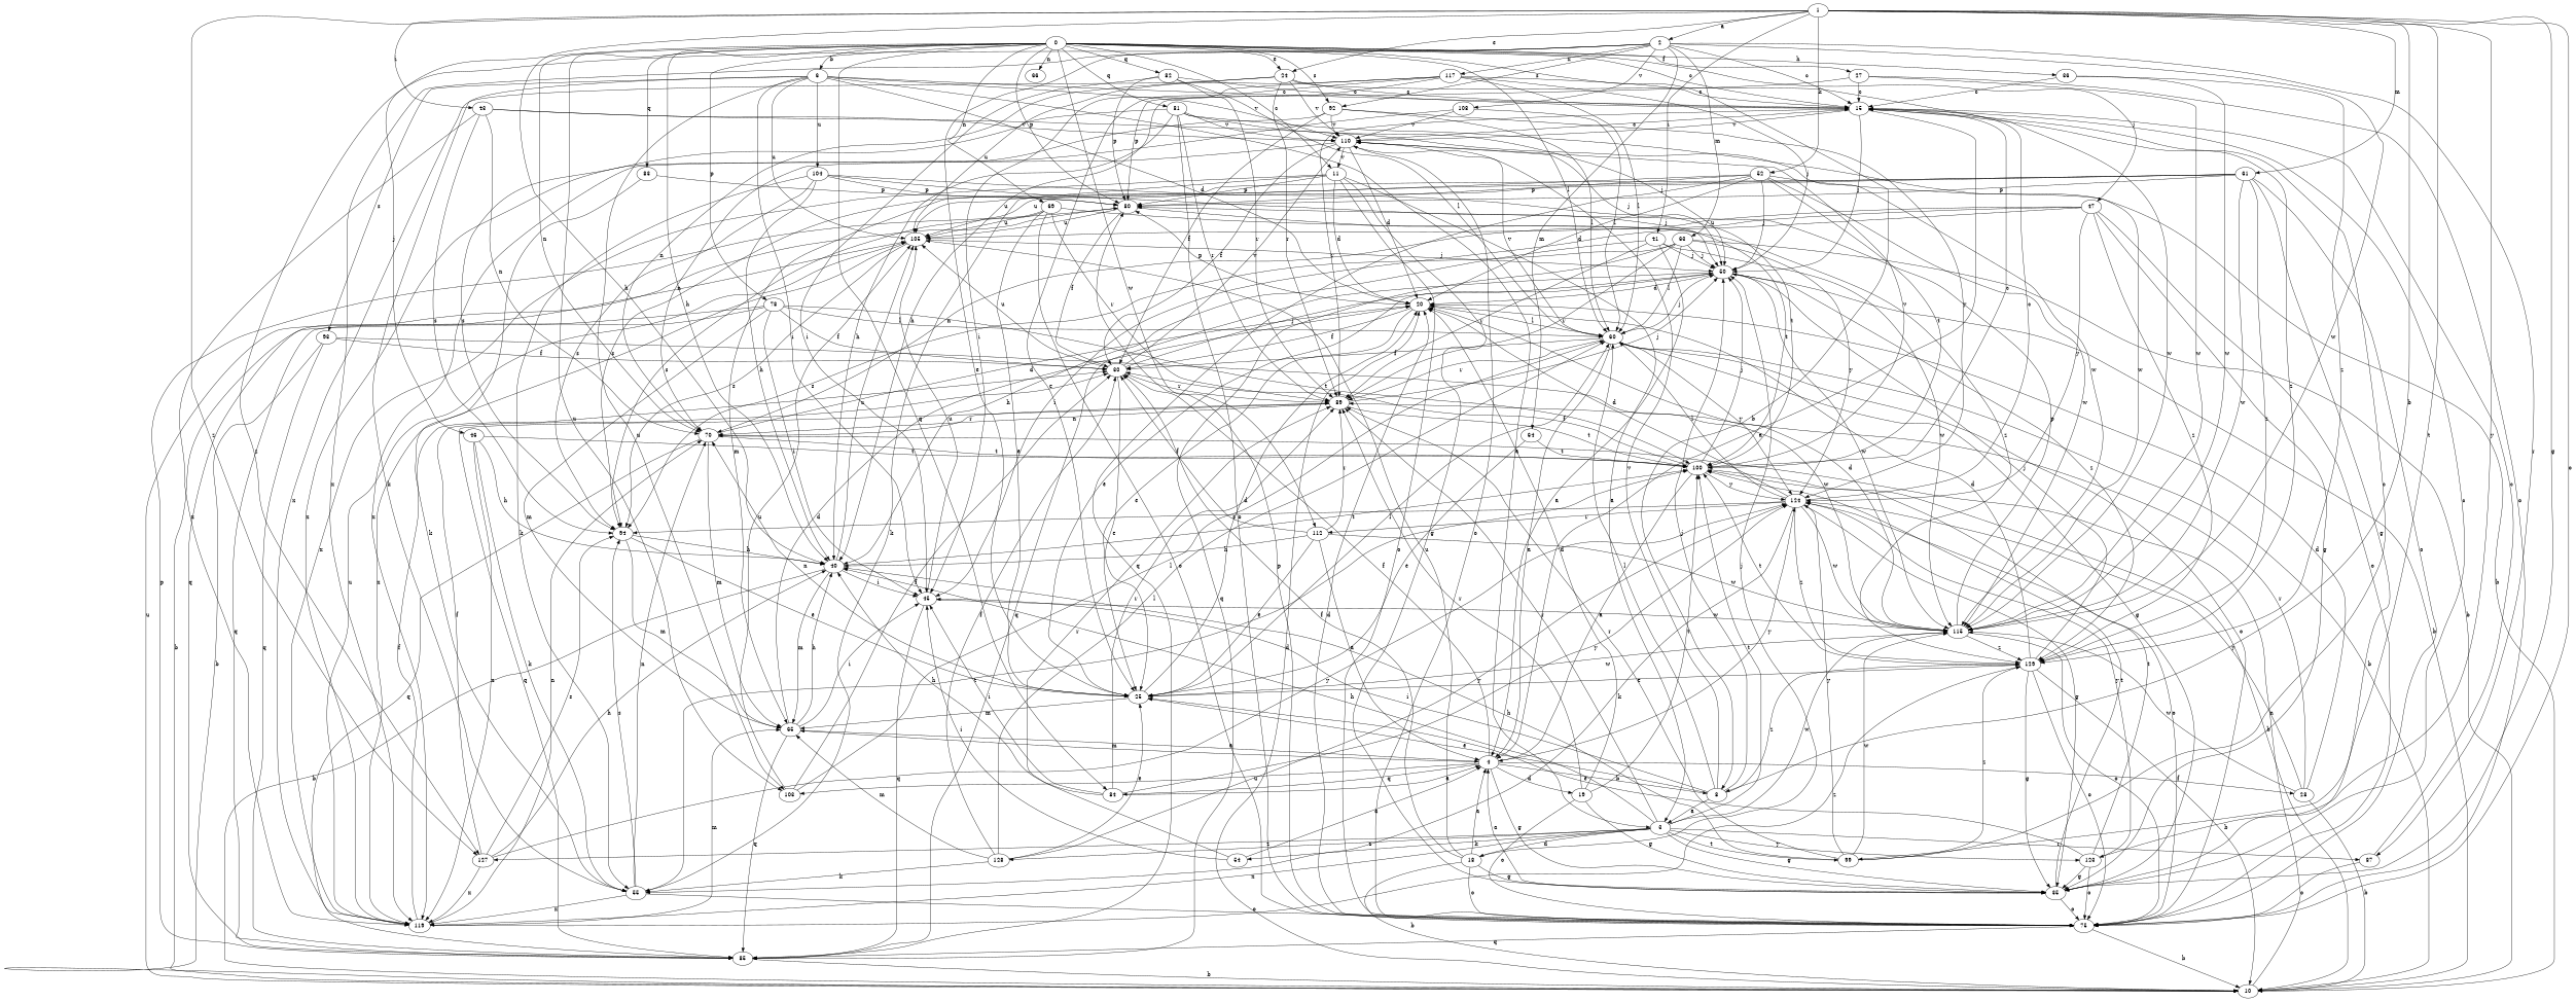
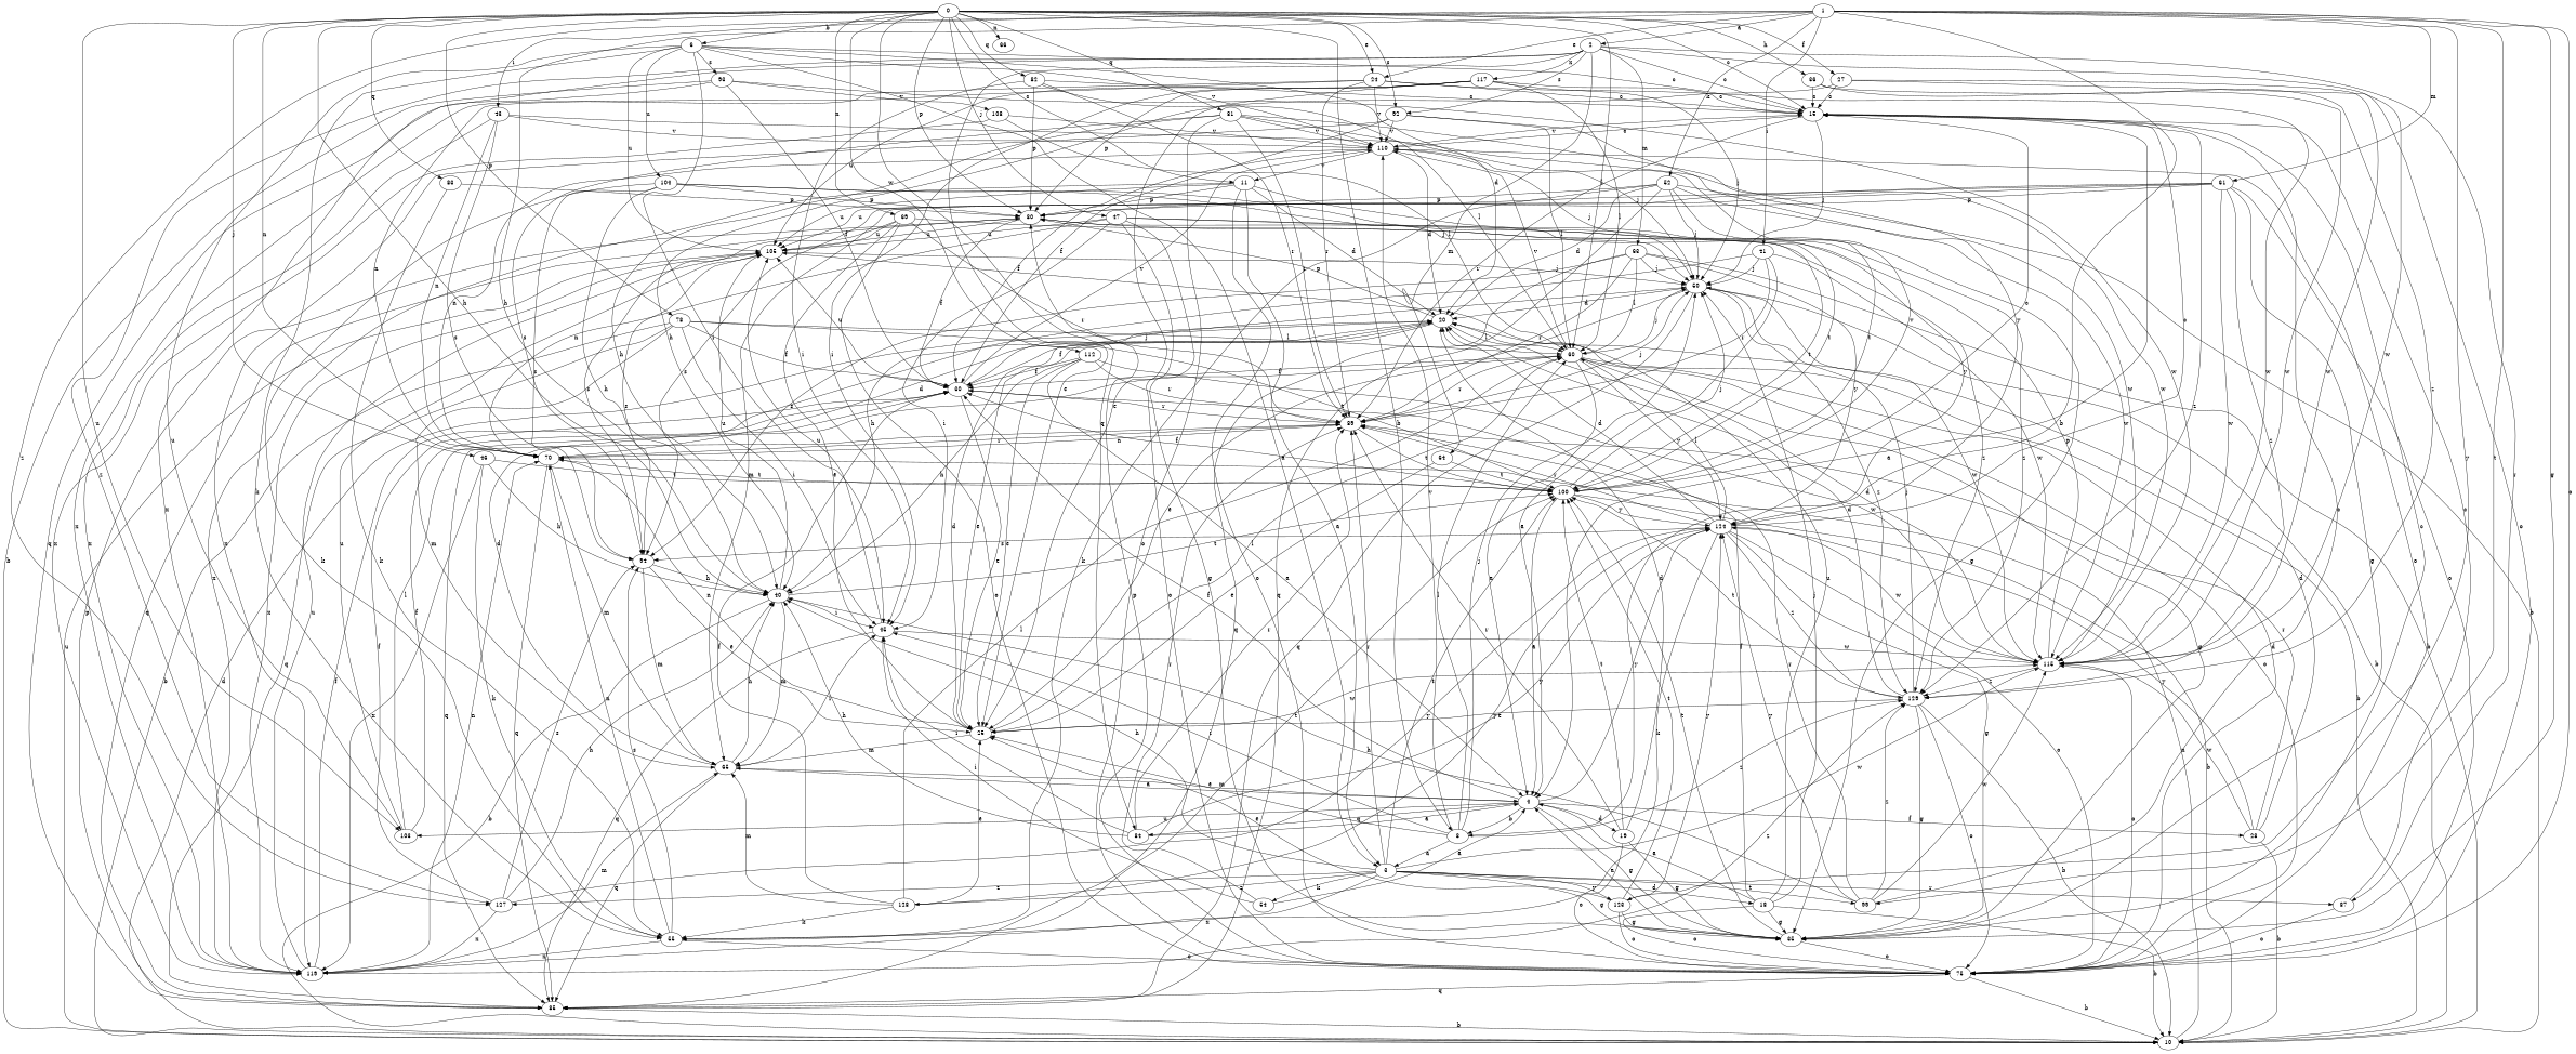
  strict digraph {
    0
    6
    8
    11
    15
    24
    27
    36
    40
    46
    47
    60
    66
    69
    70
    78
    80
    81
    82
    83
    84
    92
    103
    112
    3
    20
    45
    55
    93
    104
    105
    110
    25
    50
    129
    35
    75
    119
    89
    4
    115
    100
    65
    10
    124
    30
    94
    85
    1
    2
    41
    43
    52
    61
    99
    123
    127
    63
    64
    87
    108
    117
    18
    54
    128
    19
    28
    0 -> 6 [label=b]
    0 -> 8 [label=b]
    0 -> 11 [label=c]
    0 -> 15 [label=c]
    0 -> 24 [label=e]
    0 -> 27 [label=f]
    0 -> 36 [label=h]
    0 -> 40 [label=h]
    0 -> 46 [label=j]
    0 -> 47 [label=j]
    0 -> 60 [label=l]
    0 -> 66 [label=n]
    0 -> 69 [label=n]
    0 -> 70 [label=n]
    0 -> 78 [label=p]
    0 -> 80 [label=p]
    0 -> 81 [label=q]
    0 -> 82 [label=q]
    0 -> 83 [label=q]
    0 -> 84 [label=q]
    0 -> 92 [label=s]
    0 -> 103 [label=u]
    0 -> 112 [label=w]
    6 -> 15 [label=c]
    6 -> 103 [label=u]
    6 -> 3 [label=a]
    6 -> 20 [label=d]
    6 -> 45 [label=i]
    6 -> 55 [label=k]
    6 -> 93 [label=s]
    6 -> 104 [label=u]
    6 -> 105 [label=u]
    6 -> 110 [label=v]
    8 -> 60 [label=l]
    8 -> 3 [label=a]
    8 -> 45 [label=i]
    8 -> 110 [label=v]
    8 -> 25 [label=e]
    8 -> 50 [label=j]
    8 -> 129 [label=z]
    11 -> 80 [label=p]
    11 -> 3 [label=a]
    11 -> 20 [label=d]
    11 -> 105 [label=u]
    11 -> 35 [label=g]
    11 -> 75 [label=o]
    11 -> 119 [label=x]
    15 -> 110 [label=v]
    15 -> 50 [label=j]
    15 -> 129 [label=z]
    15 -> 89 [label=r]
    15 -> 4 [label=a]
    24 -> 15 [label=c]
    24 -> 70 [label=n]
    24 -> 110 [label=v]
    24 -> 119 [label=x]
    24 -> 89 [label=r]
    24 -> 115 [label=w]
    27 -> 15 [label=c]
    27 -> 40 [label=h]
    27 -> 75 [label=o]
    27 -> 115 [label=w]
    36 -> 15 [label=c]
    36 -> 129 [label=z]
    36 -> 115 [label=w]
    40 -> 45 [label=i]
    40 -> 105 [label=u]
    40 -> 100 [label=t]
    40 -> 65 [label=m]
    40 -> 10 [label=b]
    46 -> 40 [label=h]
    46 -> 55 [label=k]
    46 -> 119 [label=x]
    46 -> 100 [label=t]
    47 -> 70 [label=n]
    47 -> 45 [label=i]
    47 -> 105 [label=u]
    47 -> 129 [label=z]
    47 -> 35 [label=g]
    47 -> 75 [label=o]
    47 -> 124 [label=y]
    60 -> 110 [label=v]
    60 -> 50 [label=j]
    60 -> 35 [label=g]
    60 -> 75 [label=o]
    60 -> 89 [label=r]
    60 -> 4 [label=a]
    60 -> 10 [label=b]
    60 -> 124 [label=y]
    60 -> 30 [label=f]
    69 -> 105 [label=u]
    69 -> 25 [label=e]
    69 -> 129 [label=z]
    69 -> 75 [label=o]
    69 -> 89 [label=r]
    69 -> 94 [label=s]
    70 -> 20 [label=d]
    70 -> 89 [label=r]
    70 -> 100 [label=t]
    70 -> 65 [label=m]
    70 -> 85 [label=q]
    78 -> 60 [label=l]
    78 -> 45 [label=i]
    78 -> 100 [label=t]
    78 -> 65 [label=m]
    78 -> 10 [label=b]
    78 -> 30 [label=f]
    78 -> 85 [label=q]
    80 -> 105 [label=u]
    80 -> 100 [label=t]
    80 -> 30 [label=f]
    80 -> 85 [label=q]
    81 -> 40 [label=h]
    81 -> 110 [label=v]
    81 -> 50 [label=j]
    81 -> 75 [label=o]
    81 -> 89 [label=r]
    81 -> 115 [label=w]
    81 -> 94 [label=s]
    82 -> 15 [label=c]
    82 -> 60 [label=l]
    82 -> 80 [label=p]
    82 -> 45 [label=i]
    82 -> 89 [label=r]
    83 -> 80 [label=p]
    83 -> 55 [label=k]
    84 -> 40 [label=h]
    84 -> 45 [label=i]
    84 -> 89 [label=r]
    84 -> 4 [label=a]
    84 -> 124 [label=y]
    92 -> 60 [label=l]
    92 -> 110 [label=v]
    92 -> 119 [label=x]
    92 -> 124 [label=y]
    92 -> 30 [label=f]
    103 -> 60 [label=l]
    103 -> 105 [label=u]
    103 -> 30 [label=f]
    112 -> 40 [label=h]
    112 -> 25 [label=e]
    112 -> 89 [label=r]
    112 -> 4 [label=a]
    112 -> 115 [label=w]
    112 -> 30 [label=f]
    3 -> 40 [label=h]
    3 -> 35 [label=g]
    3 -> 119 [label=x]
    3 -> 89 [label=r]
    3 -> 115 [label=w]
    3 -> 100 [label=t]
    3 -> 99 [label=t]
    3 -> 123 [label=y]
    3 -> 127 [label=z]
    3 -> 87 [label=r]
    3 -> 18 [label=d]
    3 -> 54 [label=k]
    3 -> 128 [label=z]
    20 -> 60 [label=l]
    20 -> 80 [label=p]
    20 -> 25 [label=e]
    20 -> 30 [label=f]
    45 -> 105 [label=u]
    45 -> 115 [label=w]
    45 -> 85 [label=q]
    55 -> 70 [label=n]
    55 -> 75 [label=o]
    55 -> 119 [label=x]
    55 -> 100 [label=t]
    55 -> 94 [label=s]
    93 -> 115 [label=w]
    93 -> 10 [label=b]
    93 -> 30 [label=f]
    93 -> 85 [label=q]
    104 -> 40 [label=h]
    104 -> 80 [label=p]
    104 -> 55 [label=k]
    104 -> 50 [label=j]
    104 -> 100 [label=t]
    104 -> 94 [label=s]
    105 -> 50 [label=j]
    105 -> 119 [label=x]
    105 -> 94 [label=s]
    110 -> 11 [label=v]
    110 -> 15 [label=c]
    110 -> 70 [label=n]
    110 -> 20 [label=d]
    110 -> 50 [label=j]
    110 -> 75 [label=o]
    110 -> 30 [label=f]
    25 -> 60 [label=l]
    25 -> 70 [label=n]
    25 -> 20 [label=d]
    25 -> 115 [label=w]
    25 -> 65 [label=m]
    50 -> 20 [label=d]
    50 -> 25 [label=e]
    50 -> 129 [label=z]
    50 -> 115 [label=w]
    50 -> 10 [label=b]
    50 -> 85 [label=q]
    129 -> 20 [label=d]
    129 -> 25 [label=e]
    129 -> 50 [label=j]
    129 -> 35 [label=g]
    129 -> 75 [label=o]
    129 -> 100 [label=t]
    129 -> 10 [label=b]
    35 -> 15 [label=c]
    35 -> 75 [label=o]
    35 -> 4 [label=a]
    35 -> 100 [label=t]
    75 -> 80 [label=p]
    75 -> 20 [label=d]
    75 -> 10 [label=b]
    75 -> 85 [label=q]
    119 -> 70 [label=n]
    119 -> 105 [label=u]
    119 -> 129 [label=z]
    119 -> 65 [label=m]
    119 -> 30 [label=f]
    89 -> 70 [label=n]
    89 -> 50 [label=j]
    89 -> 100 [label=t]
    89 -> 85 [label=q]
    4 -> 8 [label=b]
    4 -> 84 [label=q]
    4 -> 103 [label=u]
    4 -> 35 [label=g]
    4 -> 65 [label=m]
    4 -> 124 [label=y]
    4 -> 30 [label=f]
    4 -> 19 [label=d]
    4 -> 28 [label=f]
    115 -> 80 [label=p]
    115 -> 20 [label=d]
    115 -> 129 [label=z]
    115 -> 75 [label=o]
    100 -> 15 [label=c]
    100 -> 110 [label=v]
    100 -> 50 [label=j]
    100 -> 4 [label=a]
    100 -> 10 [label=b]
    100 -> 124 [label=y]
    100 -> 30 [label=f]
    65 -> 40 [label=h]
    65 -> 20 [label=d]
    65 -> 45 [label=i]
    65 -> 4 [label=a]
    65 -> 85 [label=q]
    10 -> 70 [label=n]
    10 -> 20 [label=d]
    10 -> 105 [label=u]
    124 -> 15 [label=c]
    124 -> 60 [label=l]
    124 -> 20 [label=d]
    124 -> 55 [label=k]
    124 -> 129 [label=z]
    124 -> 35 [label=g]
    124 -> 75 [label=o]
-   124 -> 112 [label=r]
+   124 -> 89 [label=r]
    124 -> 115 [label=w]
    124 -> 94 [label=s]
    30 -> 105 [label=u]
    30 -> 110 [label=v]
    30 -> 25 [label=e]
    30 -> 50 [label=j]
    30 -> 89 [label=r]
    94 -> 40 [label=h]
    94 -> 25 [label=e]
    94 -> 65 [label=m]
    85 -> 80 [label=p]
    85 -> 10 [label=b]
    1 -> 8 [label=b]
    1 -> 24 [label=e]
    1 -> 40 [label=h]
    1 -> 35 [label=g]
    1 -> 75 [label=o]
    1 -> 2 [label=a]
    1 -> 41 [label=i]
    1 -> 43 [label=i]
    1 -> 52 [label=k]
    1 -> 61 [label=m]
    1 -> 99 [label=t]
    1 -> 123 [label=y]
    1 -> 127 [label=z]
    2 -> 15 [label=c]
    2 -> 92 [label=s]
    2 -> 25 [label=e]
    2 -> 119 [label=x]
    2 -> 115 [label=w]
    2 -> 127 [label=z]
    2 -> 63 [label=m]
    2 -> 64 [label=m]
    2 -> 87 [label=r]
-   2 -> 108 [label=v]
+   93 -> 108 [label=v]
    2 -> 117 [label=x]
    41 -> 40 [label=h]
    41 -> 50 [label=j]
    41 -> 89 [label=r]
    41 -> 4 [label=a]
    41 -> 115 [label=w]
    43 -> 70 [label=n]
    43 -> 110 [label=v]
    43 -> 119 [label=x]
    43 -> 115 [label=w]
    43 -> 94 [label=s]
    52 -> 80 [label=p]
    52 -> 20 [label=d]
    52 -> 55 [label=k]
    52 -> 50 [label=j]
    52 -> 115 [label=w]
    52 -> 100 [label=t]
    52 -> 10 [label=b]
    52 -> 85 [label=q]
    61 -> 80 [label=p]
    61 -> 105 [label=u]
    61 -> 129 [label=z]
    61 -> 35 [label=g]
    61 -> 75 [label=o]
    61 -> 115 [label=w]
    61 -> 65 [label=m]
    61 -> 94 [label=s]
    99 -> 15 [label=c]
    99 -> 40 [label=h]
    99 -> 129 [label=z]
    99 -> 89 [label=r]
    99 -> 115 [label=w]
    99 -> 124 [label=y]
    123 -> 25 [label=e]
    123 -> 35 [label=g]
    123 -> 75 [label=o]
    123 -> 100 [label=t]
    123 -> 124 [label=y]
    127 -> 40 [label=h]
    127 -> 119 [label=x]
    127 -> 124 [label=y]
    127 -> 30 [label=f]
    127 -> 94 [label=s]
    63 -> 60 [label=l]
    63 -> 50 [label=j]
    63 -> 89 [label=r]
    63 -> 10 [label=b]
    63 -> 124 [label=y]
    63 -> 94 [label=s]
    63 -> 85 [label=q]
    64 -> 25 [label=e]
    64 -> 100 [label=t]
    87 -> 15 [label=c]
    87 -> 75 [label=o]
    108 -> 60 [label=l]
    108 -> 110 [label=v]
    108 -> 119 [label=x]
    117 -> 15 [label=c]
    117 -> 60 [label=l]
    117 -> 80 [label=p]
    117 -> 45 [label=i]
    117 -> 105 [label=u]
    117 -> 25 [label=e]
    117 -> 50 [label=j]
    18 -> 105 [label=u]
    18 -> 50 [label=j]
    18 -> 35 [label=g]
    18 -> 75 [label=o]
    18 -> 4 [label=a]
    18 -> 10 [label=b]
    18 -> 30 [label=f]
    54 -> 45 [label=i]
    54 -> 89 [label=r]
    54 -> 4 [label=a]
    128 -> 60 [label=l]
    128 -> 55 [label=k]
    128 -> 25 [label=e]
    128 -> 65 [label=m]
    128 -> 124 [label=y]
    128 -> 30 [label=f]
    19 -> 20 [label=d]
    19 -> 35 [label=g]
    19 -> 75 [label=o]
    19 -> 89 [label=r]
    19 -> 100 [label=t]
    28 -> 20 [label=d]
    28 -> 89 [label=r]
    28 -> 115 [label=w]
    28 -> 10 [label=b]
    28 -> 124 [label=y]
  }
